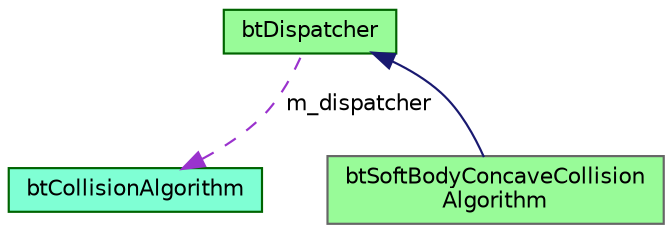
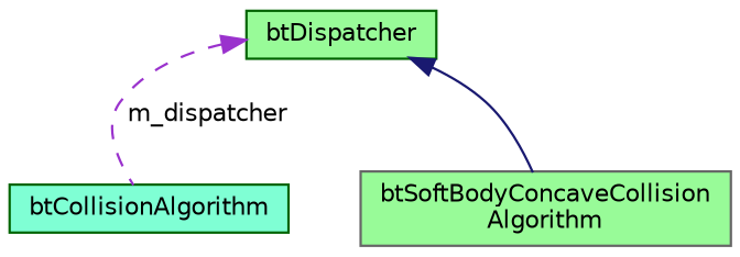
  digraph {
    node [color=darkgreen fillcolor=palegreen fontname=Helvetica fontsize=10 shape=record style=filled]
    edge [dir=back fontname=Helvetica fontsize=10 labelfontname=Helvetica labelfontsize=10]
    n1 [color=gray40 fontcolor=black height=0.2 label="btSoftBodyConcaveCollision\lAlgorithm" width=0.4]
    n2 [fillcolor=aquamarine height=0.2 label=btCollisionAlgorithm width=0.4]
    n3 [height=0.2 label=btDispatcher width=0.4]
    n3 -> n1 [color=midnightblue style=solid]
-   n2 -> n3 [color=darkorchid3 label=" m_dispatcher" style=dashed]
+   n3 -> n2 [color=darkorchid3 label=" m_dispatcher" style=dashed]
  }
